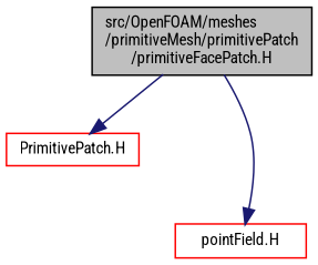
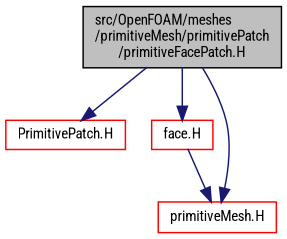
  digraph {
    fontname="Roboto Condensed"
    node [color=red fontname="Roboto Condensed" fontsize=10 shape=record]
    edge [color=midnightblue fontname="Roboto Condensed" fontsize=10 labelfontname=FreeSans labelfontsize=10 style=solid]
    n1 [color=black fillcolor=grey75 fontcolor=black height=0.2 label="src/OpenFOAM/meshes\l/primitiveMesh/primitivePatch\l/primitiveFacePatch.H" style=filled width=0.4]
    n2 [height=0.2 label="PrimitivePatch.H" width=0.4]
-   n4 [height=0.2 label="pointField.H" width=0.4]
+   n3 [height=0.2 label="face.H" width=0.4]
+   n4 [height=0.2 label="primitiveMesh.H" width=0.4]
    n1 -> n2
+   n1 -> n3
    n1 -> n4
+   n3 -> n4
  }
